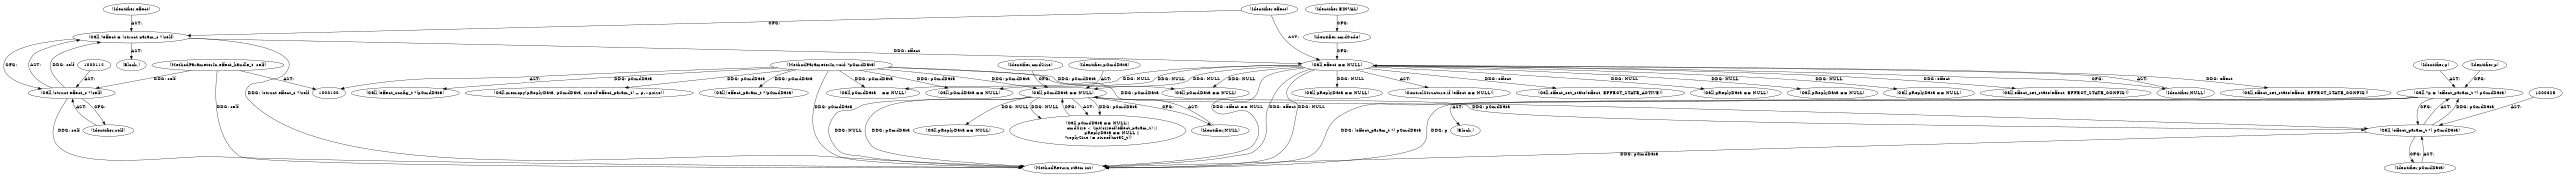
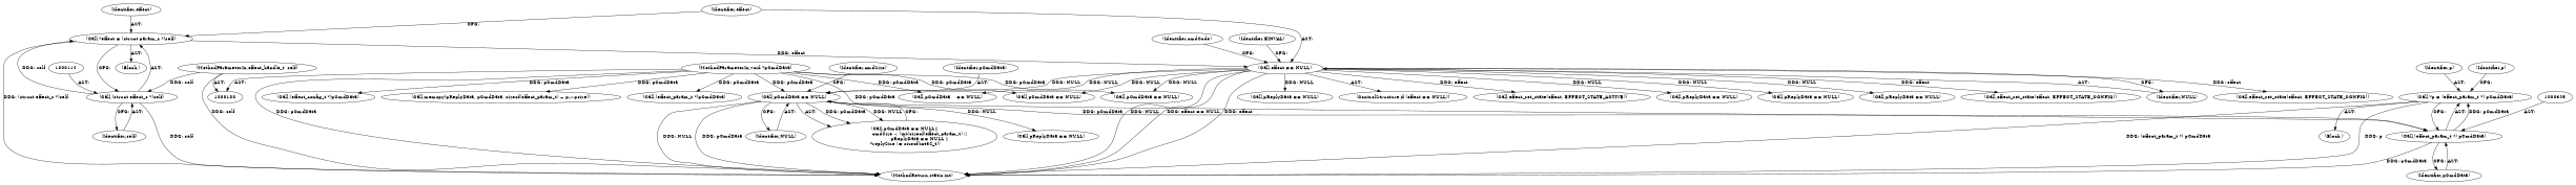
  digraph {
    n1 [label="(Call,*p = (effect_param_t *) pCmdData)"]
    n2 [label="(Call,(effect_param_t *) pCmdData)"]
    n3 [label="(MethodReturn,static int)"]
    n4 [label="(Block,)"]
    n5 [label="(Identifier,pCmdData)"]
    n6 [label="(Call,pCmdData == NULL)"]
    n7 [label="(Identifier,NULL)"]
    n8 [label="(Call,pCmdData == NULL||\n                    cmdSize < (int)sizeof(effect_param_t) ||\n                    pReplyData == NULL ||\n *replySize != sizeof(int32_t))"]
    n9 [label="(Call,pReplyData == NULL)"]
    n10 [label="(MethodParameterIn,void *pCmdData)"]
    n11 [label="(Call,(effect_config_t *)pCmdData)"]
    n12 [label="(Call,pCmdData    == NULL)"]
    n13 [label="(Call,pCmdData == NULL)"]
    n14 [label="(Call,memcpy(pReplyData, pCmdData, sizeof(effect_param_t) + p->psize))"]
    n15 [label="(Call,(effect_param_t *)pCmdData)"]
    n16 [label="(Call,pCmdData == NULL)"]
    1000100
    n18 [label="(Call,effect == NULL)"]
    n19 [label="(Call,pReplyData == NULL)"]
    n20 [label="(ControlStructure,if (effect == NULL))"]
    n21 [label="(Call,effect_set_state(effect, EFFECT_STATE_ACTIVE))"]
    n22 [label="(Call,pReplyData == NULL)"]
    n23 [label="(Call,pReplyData == NULL)"]
    n24 [label="(Call,pReplyData == NULL)"]
    n25 [label="(Call,effect_set_state(effect, EFFECT_STATE_CONFIG))"]
    n26 [label="(Identifier,NULL)"]
    n27 [label="(Call,effect_set_state(effect, EFFECT_STATE_CONFIG))"]
    n28 [label="(Call,*effect = (struct param_s *)self)"]
    n29 [label="(Call,(struct effect_s *)self)"]
    n30 [label="(Block,)"]
    n31 [label="(Identifier,self)"]
    n32 [label="(MethodParameterIn,effect_handle_t  self)"]
    n33 [label="(Identifier,effect)"]
    n34 [label="(Identifier,cmdSize)"]
    n35 [label="(Identifier,pCmdData)"]
    n36 [label="(Identifier,effect)"]
    n37 [label="(Identifier,cmdCode)"]
    n38 [label="(Identifier,p)"]
    n39 [label="(Identifier,p)"]
    n40 [label="(Identifier,EINVAL)"]
    1000325
    1000112
    n1 -> n2 [label="CFG: "]
    n1 -> n3 [label="DDG: (effect_param_t *) pCmdData"]
    n1 -> n3 [label="DDG: p"]
    n1 -> n4 [label="AST: "]
    n2 -> n1 [label="AST: "]
    n2 -> n1 [label="DDG: pCmdData"]
    n2 -> n3 [label="DDG: pCmdData"]
    n2 -> n5 [label="CFG: "]
    n5 -> n2 [label="AST: "]
    n6 -> n2 [label="DDG: pCmdData"]
    n6 -> n3 [label="DDG: NULL"]
    n6 -> n3 [label="DDG: pCmdData"]
    n6 -> n7 [label="CFG: "]
    n6 -> n8 [label="AST: "]
    n6 -> n8 [label="DDG: pCmdData"]
    n6 -> n8 [label="DDG: NULL"]
    n6 -> n9 [label="DDG: NULL"]
    n7 -> n6 [label="AST: "]
    n8 -> n6 [label="CFG: "]
    n10 -> n2 [label="DDG: pCmdData"]
    n10 -> n3 [label="DDG: pCmdData"]
    n10 -> n6 [label="DDG: pCmdData"]
    n10 -> n11 [label="DDG: pCmdData"]
    n10 -> n12 [label="DDG: pCmdData"]
    n10 -> n13 [label="DDG: pCmdData"]
    n10 -> n14 [label="DDG: pCmdData"]
    n10 -> n15 [label="DDG: pCmdData"]
    n10 -> n16 [label="DDG: pCmdData"]
    n10 -> 1000100 [label="AST: "]
    n18 -> n3 [label="DDG: NULL"]
    n18 -> n3 [label="DDG: effect == NULL"]
    n18 -> n3 [label="DDG: effect"]
    n18 -> n6 [label="DDG: NULL"]
    n18 -> n12 [label="DDG: NULL"]
    n18 -> n13 [label="DDG: NULL"]
    n18 -> n16 [label="DDG: NULL"]
    n18 -> n19 [label="DDG: NULL"]
    n18 -> n20 [label="AST: "]
    n18 -> n21 [label="DDG: effect"]
    n18 -> n22 [label="DDG: NULL"]
    n18 -> n23 [label="DDG: NULL"]
    n18 -> n24 [label="DDG: NULL"]
    n18 -> n25 [label="DDG: effect"]
    n18 -> n26 [label="CFG: "]
    n18 -> n27 [label="DDG: effect"]
    n26 -> n18 [label="AST: "]
    n28 -> n3 [label="DDG: (struct effect_s *)self"]
    n28 -> n18 [label="DDG: effect"]
    n28 -> n29 [label="CFG: "]
    n28 -> n30 [label="AST: "]
    n29 -> n3 [label="DDG: self"]
    n29 -> n28 [label="AST: "]
    n29 -> n28 [label="DDG: self"]
    n29 -> n31 [label="CFG: "]
    n31 -> n29 [label="AST: "]
    n32 -> n3 [label="DDG: self"]
    n32 -> 1000100 [label="AST: "]
    n32 -> n29 [label="DDG: self"]
    n33 -> n18 [label="AST: "]
    n33 -> n28 [label="CFG: "]
    n34 -> n6 [label="CFG: "]
    n35 -> n6 [label="AST: "]
    n36 -> n28 [label="AST: "]
    n37 -> n18 [label="CFG: "]
    n38 -> n1 [label="AST: "]
    n39 -> n1 [label="CFG: "]
-   n40 -> n37 [label="CFG: "]
+   n40 -> n18 [label="CFG: "]
    1000325 -> n2 [label="AST: "]
    1000112 -> n29 [label="AST: "]
  }
